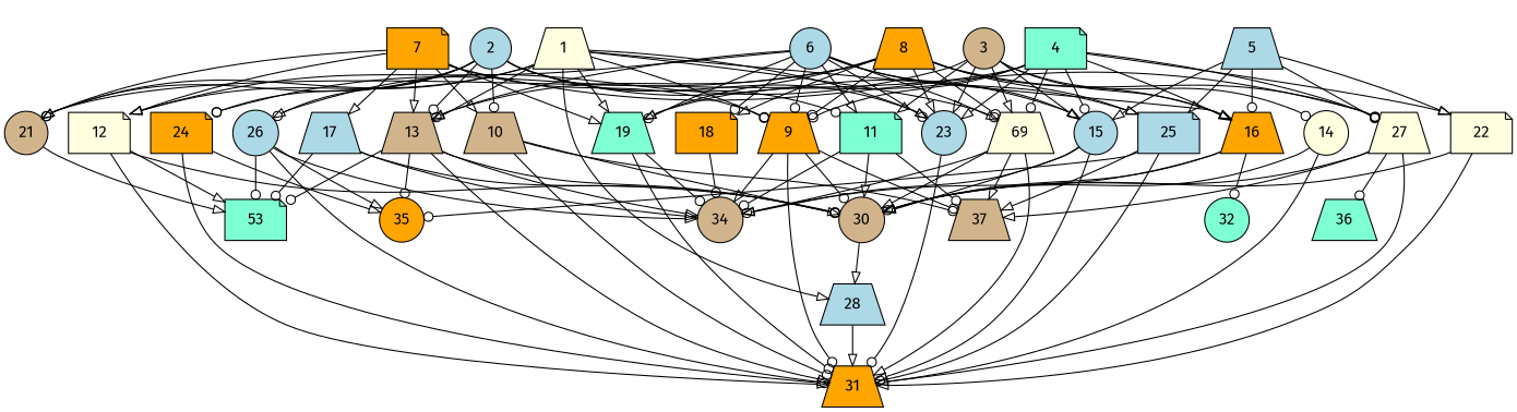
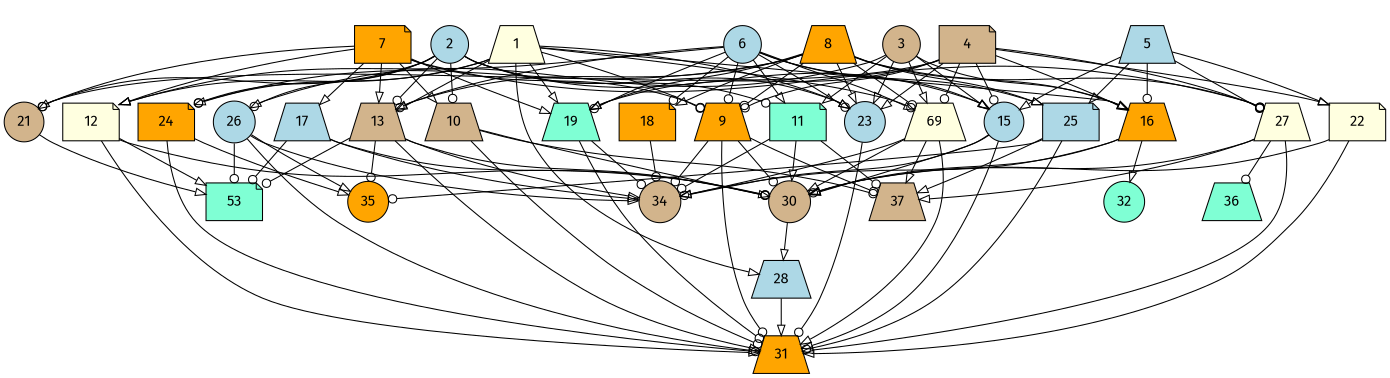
  digraph {
    fontname="Fira Sans"
    node [alpha=0.09 fillcolor=lightblue fontname="Fira Sans" shape=trapezium style=filled]
    edge [arrowhead=onormal fontname="Fira Sans"]
    1 [expect_size=520136426830954496000 fillcolor=lightyellow]
    9 [alpha=0.05 expect_size=7622200268173903 fillcolor=orange]
    12 [alpha=0.05 expect_size=56921899955434553344 fillcolor=lightyellow shape=note]
    13 [alpha=0.13 expect_size=120426806506120282112 fillcolor=tan]
    16 [alpha=0.14 expect_size=3869428583933191 fillcolor=orange]
    19 [alpha=0.07 expect_size=13583277671276774 fillcolor=aquamarine]
    23 [alpha=0.13 expect_size=447153033791214592 shape=circle]
    24 [alpha=0.05 expect_size=38487041009774032 fillcolor=orange shape=note]
    28 [alpha=0.04 expect_size=59412387276245592]
    n10 [alpha=0.11 expect_size=1857081779406961408 fillcolor=lightyellow label=69]
    30 [alpha=0.19 expect_size=325936186829388736 fillcolor=tan shape=circle]
    31 [alpha=0.02 expect_size=1561045895197757538304 fillcolor=orange]
    34 [alpha=0.13 expect_size=326458300604954443776 fillcolor=tan shape=circle]
    37 [alpha=0.07 expect_size=23738065070617012 fillcolor=tan]
    n15 [alpha=0.02 expect_size=2001393939681438 fillcolor=aquamarine label=53 shape=note]
    35 [alpha=0.11 expect_size=798689860685158912 fillcolor=orange shape=circle]
    32 [alpha=0.17 expect_size=18770468356862028 fillcolor=aquamarine shape=circle]
    2 [expect_size=1211063022778386944 shape=circle]
    10 [alpha=0.05 expect_size=718537272566532736 fillcolor=tan]
    11 [alpha=0.07 expect_size=293571956188560704 fillcolor=aquamarine shape=note]
    15 [alpha=0.12 expect_size=11625400086806780 shape=circle]
    21 [expect_size=85291517475345661952 fillcolor=tan shape=circle]
    26 [alpha=0.01 expect_size=13086083567903544 shape=circle]
    3 [alpha=0.15 expect_size=184127728112792384 fillcolor=tan shape=circle]
-   14 [alpha=0.03 expect_size=20529241667307307008 fillcolor=lightyellow shape=circle]
-   4 [alpha=0.04 expect_size=2777070963626569728 fillcolor=aquamarine shape=note]
+   4 [alpha=0.04 expect_size=2777070963626569728 fillcolor=tan shape=note]
    22 [alpha=0.03 expect_size=3759134796445859 fillcolor=lightyellow shape=note]
    27 [alpha=0.03 expect_size=600916175950864 fillcolor=lightyellow]
    36 [expect_size=7956385663285552 fillcolor=aquamarine]
    5 [alpha=0.04 expect_size=626837525914189824]
    25 [alpha=0.18 expect_size=4145922901931679 shape=note]
    6 [alpha=0.08 expect_size=103508729245934288896 shape=circle]
    18 [alpha=0.18 expect_size=15819457513724748 fillcolor=orange shape=note]
    7 [alpha=0.18 expect_size=3363094635452882432 fillcolor=orange shape=note]
    17 [alpha=0.16 expect_size=1413082210660752640]
    8 [alpha=0.13 expect_size=36376209783466520 fillcolor=orange]
    1 -> 9 [arrowhead=odot]
    1 -> 12
    1 -> 13
    1 -> 16
    1 -> 19
    1 -> 23
-   1 -> 21
+   1 -> 24
    1 -> 28
    1 -> n10 [arrowhead=odot]
    9 -> 30 [arrowhead=odot]
    9 -> 31 [arrowhead=odot]
-   9 -> 34
+   9 -> 34 [arrowhead=odot]
    9 -> 37 [arrowhead=odot]
    12 -> 30 [arrowhead=odot]
    12 -> 31
    12 -> n15
    13 -> 30 [arrowhead=odot]
    13 -> 31
    13 -> 34
    13 -> n15 [arrowhead=odot]
    13 -> 35 [arrowhead=odot]
    16 -> 30
    16 -> 34
-   16 -> 32 [arrowhead=odot]
+   16 -> 32
    19 -> 31 [arrowhead=odot]
    19 -> 34 [arrowhead=odot]
    23 -> 31 [arrowhead=odot]
    24 -> 31 [arrowhead=odot]
    24 -> 35
    28 -> 31
    n10 -> 30
    n10 -> 31
    n10 -> 34 [arrowhead=odot]
    n10 -> 37
    30 -> 28
    2 -> 13 [arrowhead=odot]
    2 -> 23
    2 -> 24 [arrowhead=odot]
    2 -> 10 [arrowhead=odot]
    2 -> 11 [arrowhead=odot]
    2 -> 15
    2 -> 21 [arrowhead=odot]
    2 -> 26 [arrowhead=odot]
    10 -> 30
    10 -> 31 [arrowhead=odot]
    10 -> 37 [arrowhead=odot]
    11 -> 30
    11 -> 34 [arrowhead=odot]
    11 -> 37 [arrowhead=odot]
    15 -> 30
    15 -> 31
    15 -> 34
    21 -> n15
    26 -> 31
    26 -> 34
    26 -> n15 [arrowhead=odot]
    26 -> 35
    3 -> 16
    3 -> 23
    3 -> n10
    3 -> 11
    3 -> 15
    3 -> 26
-   3 -> 14 [arrowhead=odot]
-   14 -> 30
-   14 -> 31
    4 -> 9 [arrowhead=odot]
    4 -> 16
    4 -> 19
    4 -> 23
    4 -> n10 [arrowhead=odot]
    4 -> 15 [arrowhead=odot]
    4 -> 21
    4 -> 22
    4 -> 27 [arrowhead=odot]
    22 -> 30
    22 -> 31
    27 -> 30 [arrowhead=odot]
    27 -> 31
    27 -> 37
    27 -> 36 [arrowhead=odot]
    5 -> 16 [arrowhead=odot]
    5 -> 15
    5 -> 22
    5 -> 27 [arrowhead=odot]
    5 -> 25
    25 -> 31 [arrowhead=odot]
    25 -> 37
    25 -> 35 [arrowhead=odot]
    6 -> 9 [arrowhead=odot]
    6 -> 12
    6 -> 13 [arrowhead=odot]
    6 -> 19 [arrowhead=odot]
    6 -> 23 [arrowhead=odot]
    6 -> n10
    6 -> 11
    6 -> 15
    6 -> 25
    6 -> 18 [arrowhead=odot]
    18 -> 34 [arrowhead=odot]
    7 -> 9 [arrowhead=odot]
    7 -> 12
    7 -> 13
    7 -> 19
    7 -> 10
    7 -> 21 [arrowhead=odot]
    7 -> 27 [arrowhead=odot]
    7 -> 17
    17 -> 30 [arrowhead=odot]
    17 -> 34
    17 -> n15 [arrowhead=odot]
    8 -> 9 [arrowhead=odot]
    8 -> 13
    8 -> 16
    8 -> 19
    8 -> 23
    8 -> 24 [arrowhead=odot]
    8 -> n10 [arrowhead=odot]
    8 -> 27 [arrowhead=odot]
    8 -> 25
    8 -> 18
  }
